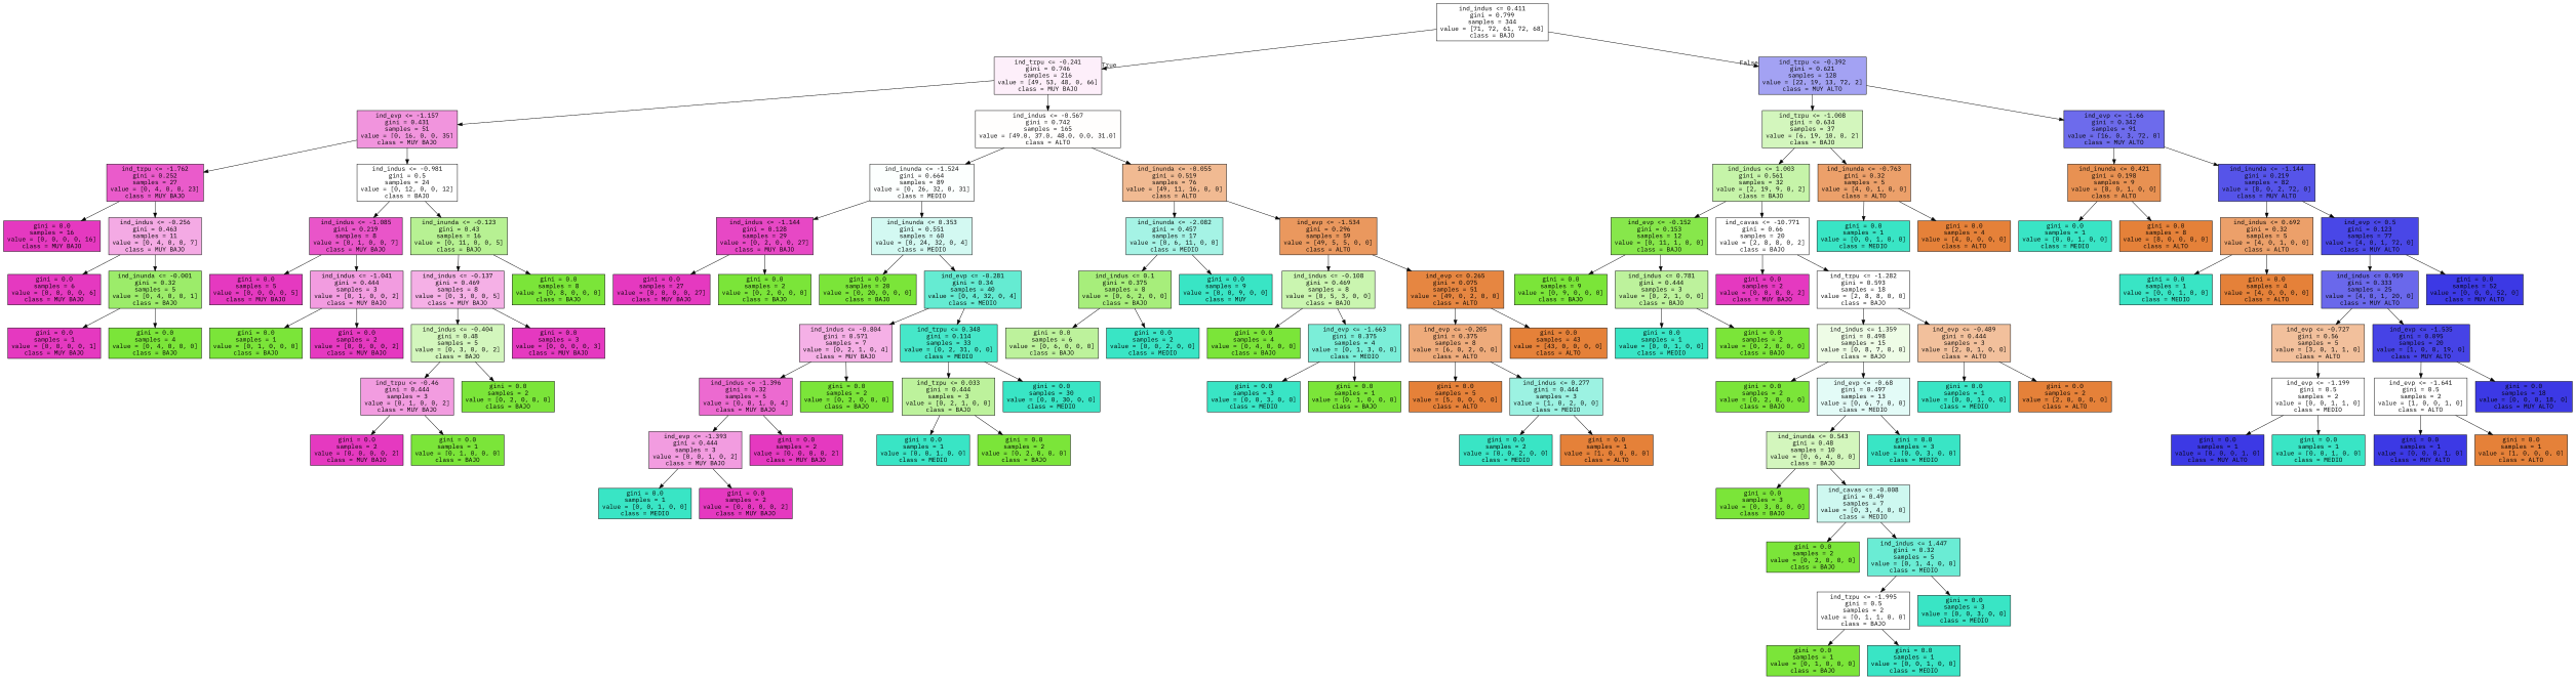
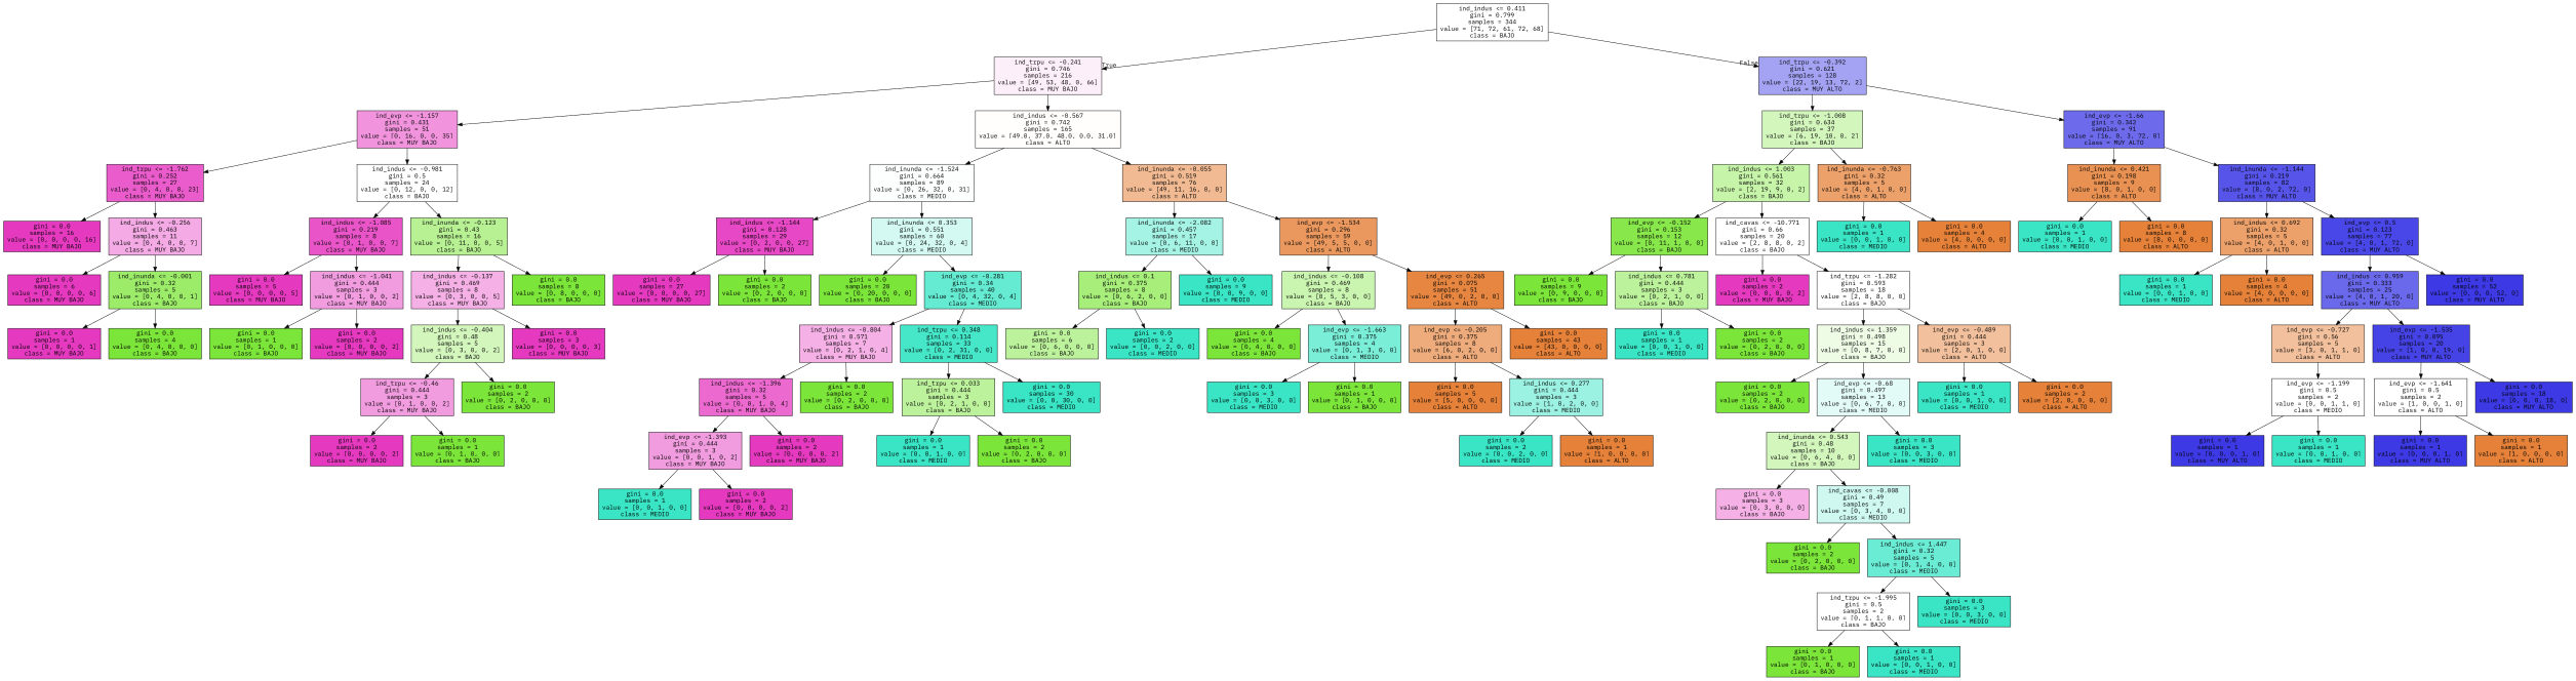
  digraph {
    fontname="IBM Plex Mono"
    node [color=black fillcolor="#7be539" fontname="IBM Plex Mono" shape=box style=filled]
    edge [fontname="IBM Plex Mono"]
    n1 [fillcolor="#ffffff" label="ind_indus <= 0.411\ngini = 0.799\nsamples = 344\nvalue = [71, 72, 61, 72, 68]\nclass = BAJO"]
    n2 [fillcolor="#fdeffa" label="ind_trpu <= -0.241\ngini = 0.746\nsamples = 216\nvalue = [49, 53, 48, 0, 66]\nclass = MUY BAJO"]
    n3 [fillcolor="#a3a2f3" label="ind_trpu <= -0.392\ngini = 0.621\nsamples = 128\nvalue = [22, 19, 13, 72, 2]\nclass = MUY ALTO"]
    n4 [fillcolor="#f194dd" label="ind_evp <= -1.157\ngini = 0.431\nsamples = 51\nvalue = [0, 16, 0, 0, 35]\nclass = MUY BAJO"]
    n5 [fillcolor="#fffefd" label="ind_indus <= -0.567\ngini = 0.742\nsamples = 165\nvalue = [49.0, 37.0, 48.0, 0.0, 31.0]\nclass = ALTO"]
    n6 [fillcolor="#d3f6bd" label="ind_trpu <= -1.008\ngini = 0.634\nsamples = 37\nvalue = [6, 19, 10, 0, 2]\nclass = BAJO"]
    n7 [fillcolor="#6d6bec" label="ind_evp <= -1.66\ngini = 0.342\nsamples = 91\nvalue = [16, 0, 3, 72, 0]\nclass = MUY ALTO"]
    n8 [fillcolor="#ea5bcb" label="ind_trpu <= -1.762\ngini = 0.252\nsamples = 27\nvalue = [0, 4, 0, 0, 23]\nclass = MUY BAJO"]
    n9 [fillcolor="#ffffff" label="ind_indus <= -0.981\ngini = 0.5\nsamples = 24\nvalue = [0, 12, 0, 0, 12]\nclass = BAJO"]
    n10 [fillcolor="#fcfffe" label="ind_inunda <= -1.524\ngini = 0.664\nsamples = 89\nvalue = [0, 26, 32, 0, 31]\nclass = MEDIO"]
    n11 [fillcolor="#f1ba92" label="ind_inunda <= -0.055\ngini = 0.519\nsamples = 76\nvalue = [49, 11, 16, 0, 0]\nclass = ALTO"]
    n12 [fillcolor="#e539c0" label="gini = 0.0\nsamples = 16\nvalue = [0, 0, 0, 0, 16]\nclass = MUY BAJO"]
    n13 [fillcolor="#f4aae4" label="ind_indus <= -0.256\ngini = 0.463\nsamples = 11\nvalue = [0, 4, 0, 0, 7]\nclass = MUY BAJO"]
    n14 [fillcolor="#e955c9" label="ind_indus <= -1.085\ngini = 0.219\nsamples = 8\nvalue = [0, 1, 0, 0, 7]\nclass = MUY BAJO"]
    n15 [fillcolor="#b7f193" label="ind_inunda <= -0.123\ngini = 0.43\nsamples = 16\nvalue = [0, 11, 0, 0, 5]\nclass = BAJO"]
    n16 [fillcolor="#e539c0" label="gini = 0.0\nsamples = 6\nvalue = [0, 0, 0, 0, 6]\nclass = MUY BAJO"]
    n17 [fillcolor="#9cec6a" label="ind_inunda <= -0.001\ngini = 0.32\nsamples = 5\nvalue = [0, 4, 0, 0, 1]\nclass = BAJO"]
    n18 [fillcolor="#e539c0" label="gini = 0.0\nsamples = 1\nvalue = [0, 0, 0, 0, 1]\nclass = MUY BAJO"]
    n19 [label="gini = 0.0\nsamples = 4\nvalue = [0, 4, 0, 0, 0]\nclass = BAJO"]
    n20 [fillcolor="#e539c0" label="gini = 0.0\nsamples = 5\nvalue = [0, 0, 0, 0, 5]\nclass = MUY BAJO"]
    n21 [fillcolor="#f29ce0" label="ind_indus <= -1.041\ngini = 0.444\nsamples = 3\nvalue = [0, 1, 0, 0, 2]\nclass = MUY BAJO"]
    n22 [fillcolor="#f5b0e6" label="ind_indus <= -0.137\ngini = 0.469\nsamples = 8\nvalue = [0, 3, 0, 0, 5]\nclass = MUY BAJO"]
    n23 [label="gini = 0.0\nsamples = 8\nvalue = [0, 8, 0, 0, 0]\nclass = BAJO"]
    n24 [label="gini = 0.0\nsamples = 1\nvalue = [0, 1, 0, 0, 0]\nclass = BAJO"]
    n25 [fillcolor="#e539c0" label="gini = 0.0\nsamples = 2\nvalue = [0, 0, 0, 0, 2]\nclass = MUY BAJO"]
    n26 [fillcolor="#d3f6bd" label="ind_indus <= -0.404\ngini = 0.48\nsamples = 5\nvalue = [0, 3, 0, 0, 2]\nclass = BAJO"]
    n27 [fillcolor="#e539c0" label="gini = 0.0\nsamples = 3\nvalue = [0, 0, 0, 0, 3]\nclass = MUY BAJO"]
    n28 [fillcolor="#f29ce0" label="ind_trpu <= -0.46\ngini = 0.444\nsamples = 3\nvalue = [0, 1, 0, 0, 2]\nclass = MUY BAJO"]
    n29 [label="gini = 0.0\nsamples = 2\nvalue = [0, 2, 0, 0, 0]\nclass = BAJO"]
    n30 [fillcolor="#e539c0" label="gini = 0.0\nsamples = 2\nvalue = [0, 0, 0, 0, 2]\nclass = MUY BAJO"]
    n31 [label="gini = 0.0\nsamples = 1\nvalue = [0, 1, 0, 0, 0]\nclass = BAJO"]
    n32 [fillcolor="#e748c5" label="ind_indus <= -1.144\ngini = 0.128\nsamples = 29\nvalue = [0, 2, 0, 0, 27]\nclass = MUY BAJO"]
    n33 [fillcolor="#d3f9f2" label="ind_inunda <= 0.353\ngini = 0.551\nsamples = 60\nvalue = [0, 24, 32, 0, 4]\nclass = MEDIO"]
    n34 [fillcolor="#a5f3e5" label="ind_inunda <= -2.082\ngini = 0.457\nsamples = 17\nvalue = [0, 6, 11, 0, 0]\nclass = MEDIO"]
    n35 [fillcolor="#ea985e" label="ind_evp <= -1.534\ngini = 0.296\nsamples = 59\nvalue = [49, 5, 5, 0, 0]\nclass = ALTO"]
    n36 [fillcolor="#e539c0" label="gini = 0.0\nsamples = 27\nvalue = [0, 0, 0, 0, 27]\nclass = MUY BAJO"]
    n37 [label="gini = 0.0\nsamples = 2\nvalue = [0, 2, 0, 0, 0]\nclass = BAJO"]
    n38 [label="gini = 0.0\nsamples = 20\nvalue = [0, 20, 0, 0, 0]\nclass = BAJO"]
    n39 [fillcolor="#65ebd2" label="ind_evp <= -0.281\ngini = 0.34\nsamples = 40\nvalue = [0, 4, 32, 0, 4]\nclass = MEDIO"]
    n40 [fillcolor="#f5b0e6" label="ind_indus <= -0.804\ngini = 0.571\nsamples = 7\nvalue = [0, 2, 1, 0, 4]\nclass = MUY BAJO"]
    n41 [fillcolor="#46e7c9" label="ind_trpu <= 0.348\ngini = 0.114\nsamples = 33\nvalue = [0, 2, 31, 0, 0]\nclass = MEDIO"]
    n42 [fillcolor="#ec6ad0" label="ind_indus <= -1.396\ngini = 0.32\nsamples = 5\nvalue = [0, 0, 1, 0, 4]\nclass = MUY BAJO"]
    n43 [label="gini = 0.0\nsamples = 2\nvalue = [0, 2, 0, 0, 0]\nclass = BAJO"]
    n44 [fillcolor="#bdf29c" label="ind_trpu <= 0.033\ngini = 0.444\nsamples = 3\nvalue = [0, 2, 1, 0, 0]\nclass = BAJO"]
    n45 [fillcolor="#39e5c5" label="gini = 0.0\nsamples = 30\nvalue = [0, 0, 30, 0, 0]\nclass = MEDIO"]
    n46 [fillcolor="#f29ce0" label="ind_evp <= -1.393\ngini = 0.444\nsamples = 3\nvalue = [0, 0, 1, 0, 2]\nclass = MUY BAJO"]
    n47 [fillcolor="#e539c0" label="gini = 0.0\nsamples = 2\nvalue = [0, 0, 0, 0, 2]\nclass = MUY BAJO"]
    n48 [fillcolor="#39e5c5" label="gini = 0.0\nsamples = 1\nvalue = [0, 0, 1, 0, 0]\nclass = MEDIO"]
    n49 [fillcolor="#e539c0" label="gini = 0.0\nsamples = 2\nvalue = [0, 0, 0, 0, 2]\nclass = MUY BAJO"]
    n50 [fillcolor="#39e5c5" label="gini = 0.0\nsamples = 1\nvalue = [0, 0, 1, 0, 0]\nclass = MEDIO"]
    n51 [label="gini = 0.0\nsamples = 2\nvalue = [0, 2, 0, 0, 0]\nclass = BAJO"]
    n52 [fillcolor="#a7ee7b" label="ind_indus <= 0.1\ngini = 0.375\nsamples = 8\nvalue = [0, 6, 2, 0, 0]\nclass = BAJO"]
-   n53 [fillcolor="#39e5c5" label="gini = 0.0\nsamples = 9\nvalue = [0, 0, 9, 0, 0]\nclass = MUY"]
+   n53 [fillcolor="#39e5c5" label="gini = 0.0\nsamples = 9\nvalue = [0, 0, 9, 0, 0]\nclass = MEDIO"]
    n54 [fillcolor="#caf5b0" label="ind_indus <= -0.108\ngini = 0.469\nsamples = 8\nvalue = [0, 5, 3, 0, 0]\nclass = BAJO"]
    n55 [fillcolor="#e68641" label="ind_evp <= 0.265\ngini = 0.075\nsamples = 51\nvalue = [49, 0, 2, 0, 0]\nclass = ALTO"]
    n56 [fillcolor="#bdf29c" label="gini = 0.0\nsamples = 6\nvalue = [0, 6, 0, 0, 0]\nclass = BAJO"]
    n57 [fillcolor="#39e5c5" label="gini = 0.0\nsamples = 2\nvalue = [0, 0, 2, 0, 0]\nclass = MEDIO"]
    n58 [label="gini = 0.0\nsamples = 4\nvalue = [0, 4, 0, 0, 0]\nclass = BAJO"]
    n59 [fillcolor="#7beed8" label="ind_evp <= -1.663\ngini = 0.375\nsamples = 4\nvalue = [0, 1, 3, 0, 0]\nclass = MEDIO"]
    n60 [fillcolor="#eeab7b" label="ind_evp <= -0.205\ngini = 0.375\nsamples = 8\nvalue = [6, 0, 2, 0, 0]\nclass = ALTO"]
    n61 [fillcolor="#e58139" label="gini = 0.0\nsamples = 43\nvalue = [43, 0, 0, 0, 0]\nclass = ALTO"]
    n62 [fillcolor="#39e5c5" label="gini = 0.0\nsamples = 3\nvalue = [0, 0, 3, 0, 0]\nclass = MEDIO"]
    n63 [label="gini = 0.0\nsamples = 1\nvalue = [0, 1, 0, 0, 0]\nclass = BAJO"]
    n64 [fillcolor="#e58139" label="gini = 0.0\nsamples = 5\nvalue = [5, 0, 0, 0, 0]\nclass = ALTO"]
    n65 [fillcolor="#9cf2e2" label="ind_indus <= 0.277\ngini = 0.444\nsamples = 3\nvalue = [1, 0, 2, 0, 0]\nclass = MEDIO"]
    n66 [fillcolor="#39e5c5" label="gini = 0.0\nsamples = 2\nvalue = [0, 0, 2, 0, 0]\nclass = MEDIO"]
    n67 [fillcolor="#e58139" label="gini = 0.0\nsamples = 1\nvalue = [1, 0, 0, 0, 0]\nclass = ALTO"]
    n68 [fillcolor="#c6f4a9" label="ind_indus <= 1.003\ngini = 0.561\nsamples = 32\nvalue = [2, 19, 9, 0, 2]\nclass = BAJO"]
    n69 [fillcolor="#eca06a" label="ind_inunda <= -0.763\ngini = 0.32\nsamples = 5\nvalue = [4, 0, 1, 0, 0]\nclass = ALTO"]
    n70 [fillcolor="#e89152" label="ind_inunda <= 0.421\ngini = 0.198\nsamples = 9\nvalue = [8, 0, 1, 0, 0]\nclass = ALTO"]
    n71 [fillcolor="#5654e9" label="ind_inunda <= -1.144\ngini = 0.219\nsamples = 82\nvalue = [8, 0, 2, 72, 0]\nclass = MUY ALTO"]
    n72 [fillcolor="#87e74b" label="ind_evp <= -0.152\ngini = 0.153\nsamples = 12\nvalue = [0, 11, 1, 0, 0]\nclass = BAJO"]
    n73 [fillcolor="#ffffff" label="ind_cavas <= -10.771\ngini = 0.66\nsamples = 20\nvalue = [2, 8, 8, 0, 2]\nclass = BAJO"]
    n74 [fillcolor="#39e5c5" label="gini = 0.0\nsamples = 1\nvalue = [0, 0, 1, 0, 0]\nclass = MEDIO"]
    n75 [fillcolor="#e58139" label="gini = 0.0\nsamples = 4\nvalue = [4, 0, 0, 0, 0]\nclass = ALTO"]
    n76 [label="gini = 0.0\nsamples = 9\nvalue = [0, 9, 0, 0, 0]\nclass = BAJO"]
    n77 [fillcolor="#bdf29c" label="ind_indus <= 0.781\ngini = 0.444\nsamples = 3\nvalue = [0, 2, 1, 0, 0]\nclass = BAJO"]
    n78 [fillcolor="#e539c0" label="gini = 0.0\nsamples = 2\nvalue = [0, 0, 0, 0, 2]\nclass = MUY BAJO"]
    n79 [fillcolor="#ffffff" label="ind_trpu <= -1.282\ngini = 0.593\nsamples = 18\nvalue = [2, 8, 8, 0, 0]\nclass = BAJO"]
    n80 [fillcolor="#39e5c5" label="gini = 0.0\nsamples = 1\nvalue = [0, 0, 1, 0, 0]\nclass = MEDIO"]
    n81 [label="gini = 0.0\nsamples = 2\nvalue = [0, 2, 0, 0, 0]\nclass = BAJO"]
    n82 [fillcolor="#eefce6" label="ind_indus <= 1.359\ngini = 0.498\nsamples = 15\nvalue = [0, 8, 7, 0, 0]\nclass = BAJO"]
    n83 [fillcolor="#f2c09c" label="ind_evp <= -0.489\ngini = 0.444\nsamples = 3\nvalue = [2, 0, 1, 0, 0]\nclass = ALTO"]
    n84 [label="gini = 0.0\nsamples = 2\nvalue = [0, 2, 0, 0, 0]\nclass = BAJO"]
    n85 [fillcolor="#e3fbf7" label="ind_evp <= -0.68\ngini = 0.497\nsamples = 13\nvalue = [0, 6, 7, 0, 0]\nclass = MEDIO"]
    n86 [fillcolor="#39e5c5" label="gini = 0.0\nsamples = 1\nvalue = [0, 0, 1, 0, 0]\nclass = MEDIO"]
    n87 [fillcolor="#e58139" label="gini = 0.0\nsamples = 2\nvalue = [2, 0, 0, 0, 0]\nclass = ALTO"]
    n88 [fillcolor="#d3f6bd" label="ind_inunda <= 0.543\ngini = 0.48\nsamples = 10\nvalue = [0, 6, 4, 0, 0]\nclass = BAJO"]
    n89 [fillcolor="#39e5c5" label="gini = 0.0\nsamples = 3\nvalue = [0, 0, 3, 0, 0]\nclass = MEDIO"]
-   n90 [label="gini = 0.0\nsamples = 3\nvalue = [0, 3, 0, 0, 0]\nclass = BAJO"]
+   n90 [fillcolor="#f5b0e6" label="gini = 0.0\nsamples = 3\nvalue = [0, 3, 0, 0, 0]\nclass = BAJO"]
    n91 [fillcolor="#cef8f0" label="ind_cavas <= -0.008\ngini = 0.49\nsamples = 7\nvalue = [0, 3, 4, 0, 0]\nclass = MEDIO"]
    n92 [label="gini = 0.0\nsamples = 2\nvalue = [0, 2, 0, 0, 0]\nclass = BAJO"]
    n93 [fillcolor="#6aecd4" label="ind_indus <= 1.447\ngini = 0.32\nsamples = 5\nvalue = [0, 1, 4, 0, 0]\nclass = MEDIO"]
    n94 [fillcolor="#ffffff" label="ind_trpu <= -1.995\ngini = 0.5\nsamples = 2\nvalue = [0, 1, 1, 0, 0]\nclass = BAJO"]
    n95 [fillcolor="#39e5c5" label="gini = 0.0\nsamples = 3\nvalue = [0, 0, 3, 0, 0]\nclass = MEDIO"]
    n96 [label="gini = 0.0\nsamples = 1\nvalue = [0, 1, 0, 0, 0]\nclass = BAJO"]
    n97 [fillcolor="#39e5c5" label="gini = 0.0\nsamples = 1\nvalue = [0, 0, 1, 0, 0]\nclass = MEDIO"]
    n98 [fillcolor="#39e5c5" label="gini = 0.0\nsamples = 1\nvalue = [0, 0, 1, 0, 0]\nclass = MEDIO"]
    n99 [fillcolor="#e58139" label="gini = 0.0\nsamples = 8\nvalue = [8, 0, 0, 0, 0]\nclass = ALTO"]
    n100 [fillcolor="#eca06a" label="ind_indus <= 0.692\ngini = 0.32\nsamples = 5\nvalue = [4, 0, 1, 0, 0]\nclass = ALTO"]
    n101 [fillcolor="#4947e7" label="ind_evp <= 0.5\ngini = 0.123\nsamples = 77\nvalue = [4, 0, 1, 72, 0]\nclass = MUY ALTO"]
    n102 [fillcolor="#39e5c5" label="gini = 0.0\nsamples = 1\nvalue = [0, 0, 1, 0, 0]\nclass = MEDIO"]
    n103 [fillcolor="#e58139" label="gini = 0.0\nsamples = 4\nvalue = [4, 0, 0, 0, 0]\nclass = ALTO"]
    n104 [fillcolor="#6a68eb" label="ind_indus <= 0.959\ngini = 0.333\nsamples = 25\nvalue = [4, 0, 1, 20, 0]\nclass = MUY ALTO"]
    n105 [fillcolor="#3c39e5" label="gini = 0.0\nsamples = 52\nvalue = [0, 0, 0, 52, 0]\nclass = MUY ALTO"]
    n106 [fillcolor="#f2c09c" label="ind_evp <= -0.727\ngini = 0.56\nsamples = 5\nvalue = [3, 0, 1, 1, 0]\nclass = ALTO"]
    n107 [fillcolor="#4643e6" label="ind_evp <= -1.535\ngini = 0.095\nsamples = 20\nvalue = [1, 0, 0, 19, 0]\nclass = MUY ALTO"]
    n108 [fillcolor="#ffffff" label="ind_evp <= -1.199\ngini = 0.5\nsamples = 2\nvalue = [0, 0, 1, 1, 0]\nclass = MEDIO"]
    n109 [fillcolor="#ffffff" label="ind_evp <= -1.641\ngini = 0.5\nsamples = 2\nvalue = [1, 0, 0, 1, 0]\nclass = ALTO"]
    n110 [fillcolor="#3c39e5" label="gini = 0.0\nsamples = 18\nvalue = [0, 0, 0, 18, 0]\nclass = MUY ALTO"]
    n111 [fillcolor="#3c39e5" label="gini = 0.0\nsamples = 1\nvalue = [0, 0, 0, 1, 0]\nclass = MUY ALTO"]
    n112 [fillcolor="#39e5c5" label="gini = 0.0\nsamples = 1\nvalue = [0, 0, 1, 0, 0]\nclass = MEDIO"]
    n113 [fillcolor="#3c39e5" label="gini = 0.0\nsamples = 1\nvalue = [0, 0, 0, 1, 0]\nclass = MUY ALTO"]
    n114 [fillcolor="#e58139" label="gini = 0.0\nsamples = 1\nvalue = [1, 0, 0, 0, 0]\nclass = ALTO"]
    n1 -> n2 [headlabel=True labelangle=45 labeldistance=2.5]
    n1 -> n3 [headlabel=False labelangle=-45 labeldistance=2.5]
    n2 -> n4
    n2 -> n5
    n3 -> n6
    n3 -> n7
    n4 -> n8
    n4 -> n9
    n5 -> n10
    n5 -> n11
    n6 -> n68
    n6 -> n69
    n7 -> n70
    n7 -> n71
    n8 -> n12
    n8 -> n13
    n9 -> n14
    n9 -> n15
    n10 -> n32
    n10 -> n33
    n11 -> n34
    n11 -> n35
    n13 -> n16
    n13 -> n17
    n14 -> n20
    n14 -> n21
    n15 -> n22
    n15 -> n23
    n17 -> n18
    n17 -> n19
    n21 -> n24
    n21 -> n25
    n22 -> n26
    n22 -> n27
    n26 -> n28
    n26 -> n29
    n28 -> n30
    n28 -> n31
    n32 -> n36
    n32 -> n37
    n33 -> n38
    n33 -> n39
    n34 -> n52
    n34 -> n53
    n35 -> n54
    n35 -> n55
    n39 -> n40
    n39 -> n41
    n40 -> n42
    n40 -> n43
    n41 -> n44
    n41 -> n45
    n42 -> n46
    n42 -> n47
    n44 -> n50
    n44 -> n51
    n46 -> n48
    n46 -> n49
    n52 -> n56
    n52 -> n57
    n54 -> n58
    n54 -> n59
    n55 -> n60
    n55 -> n61
    n59 -> n62
    n59 -> n63
    n60 -> n64
    n60 -> n65
    n65 -> n66
    n65 -> n67
    n68 -> n72
    n68 -> n73
    n69 -> n74
    n69 -> n75
    n70 -> n98
    n70 -> n99
    n71 -> n100
    n71 -> n101
    n72 -> n76
    n72 -> n77
    n73 -> n78
    n73 -> n79
    n77 -> n80
    n77 -> n81
    n79 -> n82
    n79 -> n83
    n82 -> n84
    n82 -> n85
    n83 -> n86
    n83 -> n87
    n85 -> n88
    n85 -> n89
    n88 -> n90
    n88 -> n91
    n91 -> n92
    n91 -> n93
    n93 -> n94
    n93 -> n95
    n94 -> n96
    n94 -> n97
    n100 -> n102
    n100 -> n103
    n101 -> n104
    n101 -> n105
    n104 -> n106
    n104 -> n107
    n106 -> n108
    n107 -> n109
    n107 -> n110
    n108 -> n111
    n108 -> n112
    n109 -> n113
    n109 -> n114
  }
